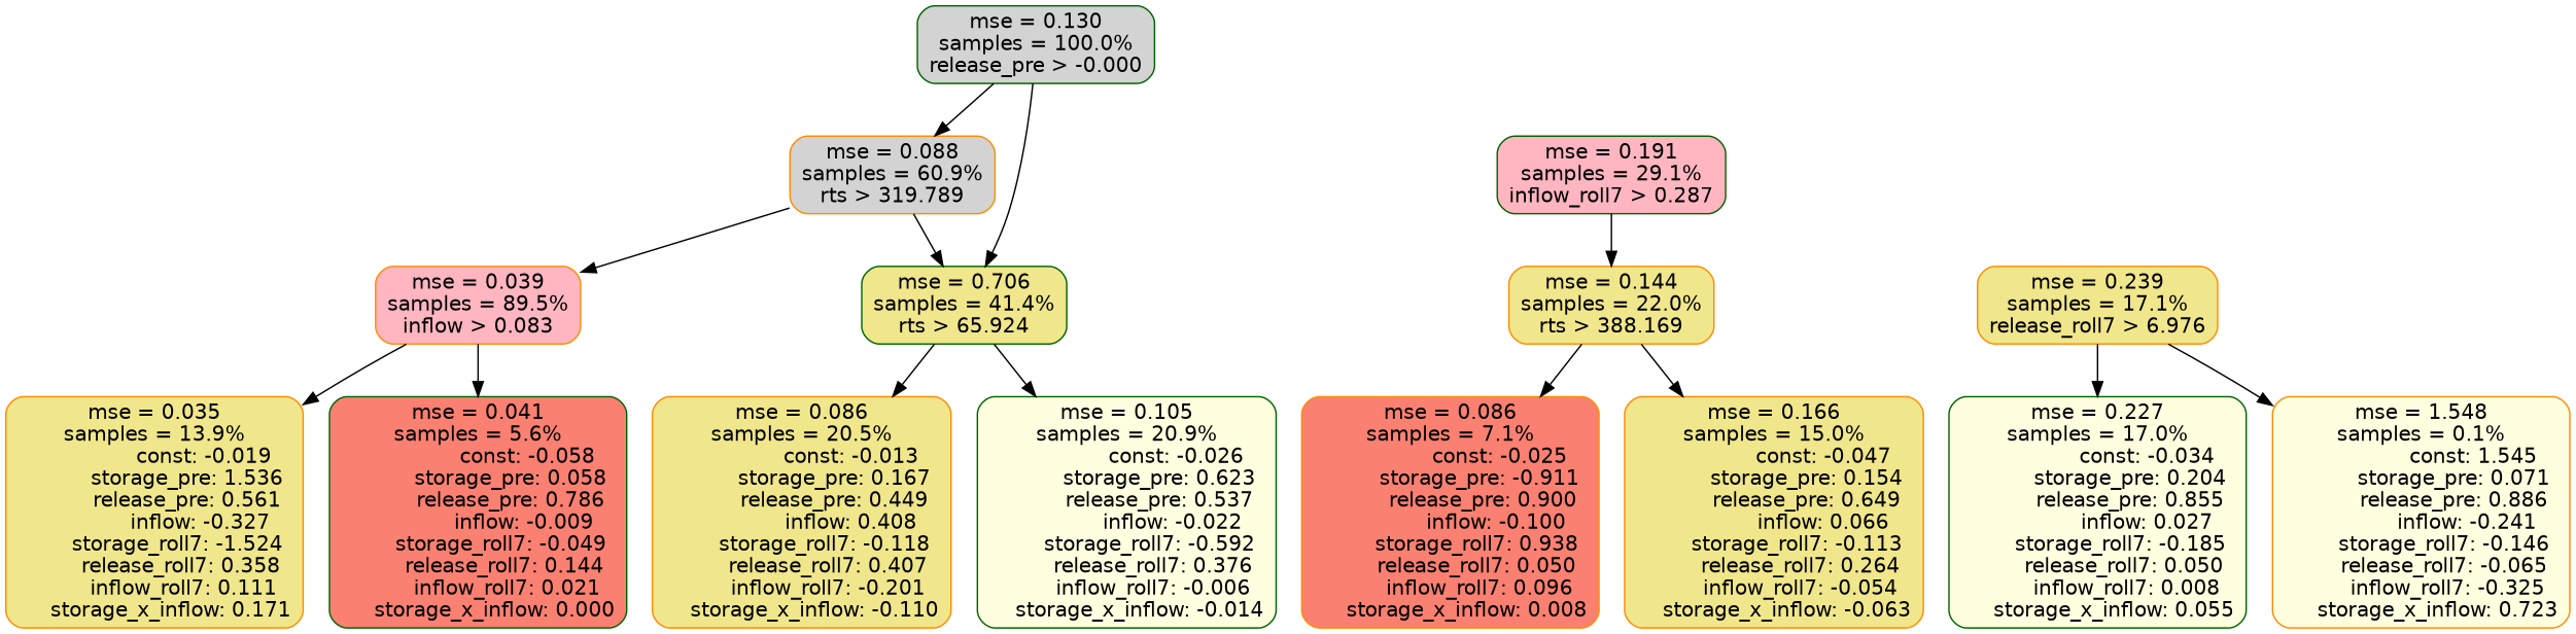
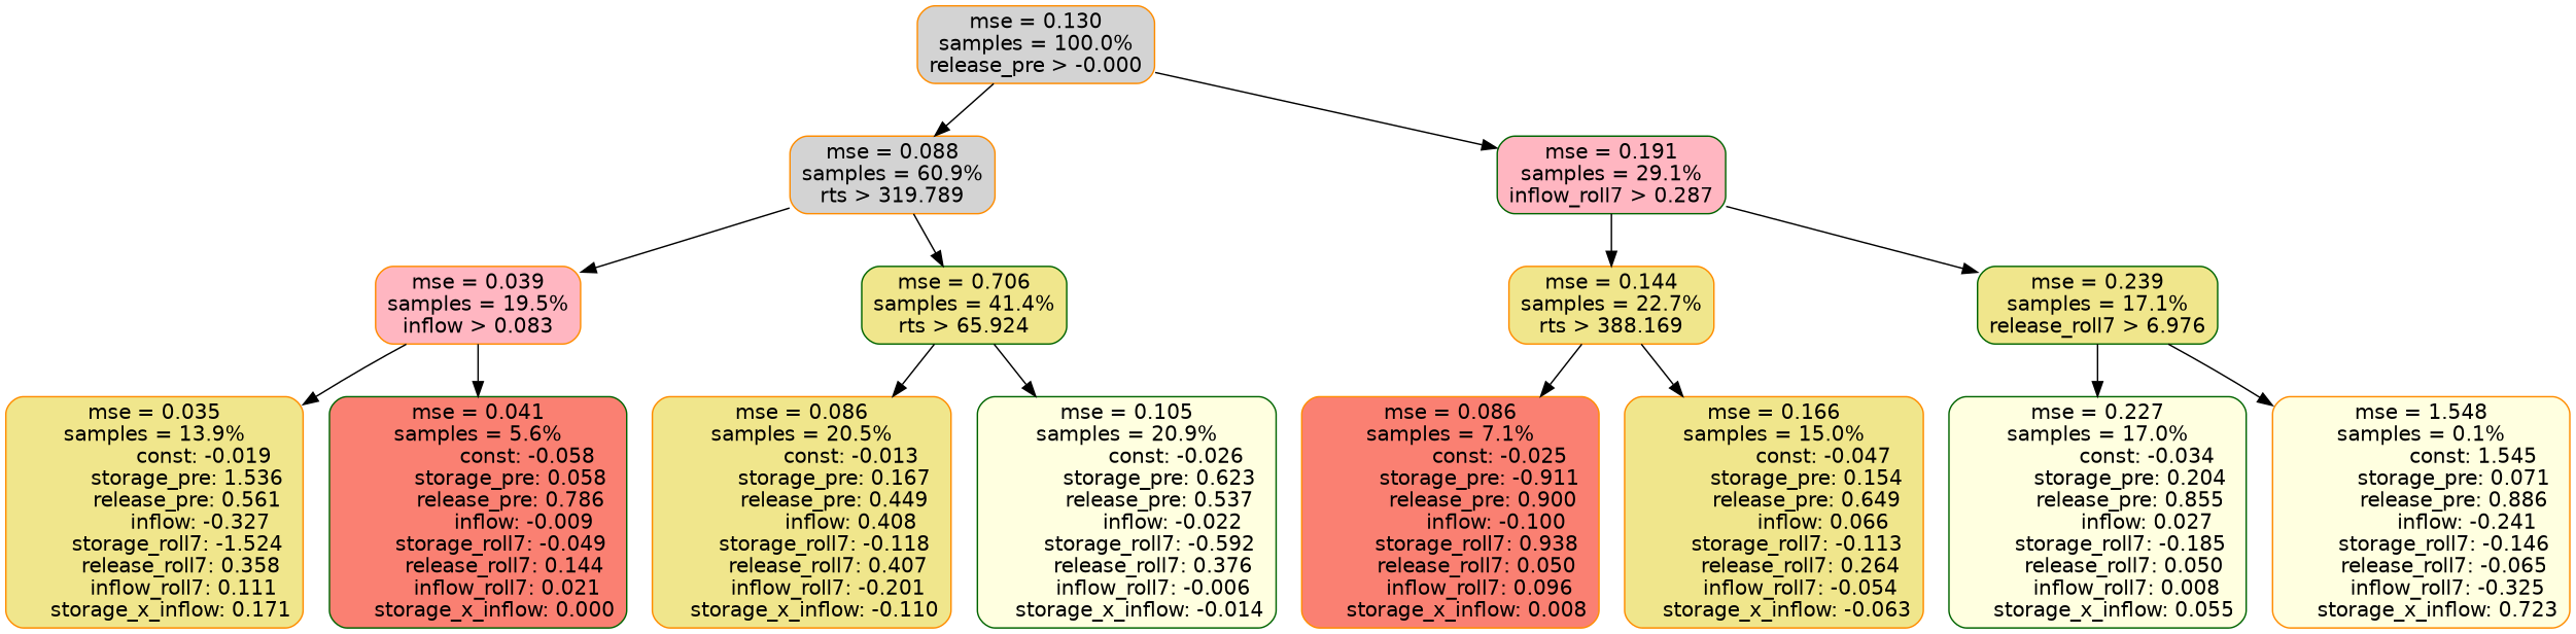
  digraph {
    node [color=darkorange fillcolor=khaki fontname=helvetica shape=rectangle style="filled, rounded"]
    edge [fontname=helvetica]
-   n1 [color=darkgreen fillcolor=lightgrey label="mse = 0.130\nsamples = 100.0%\nrelease_pre > -0.000"]
+   n1 [fillcolor=lightgrey label="mse = 0.130\nsamples = 100.0%\nrelease_pre > -0.000"]
    n2 [fillcolor=lightgrey label="mse = 0.088\nsamples = 60.9%\nrts > 319.789"]
    n3 [color=darkgreen fillcolor=lightpink label="mse = 0.191\nsamples = 29.1%\ninflow_roll7 > 0.287"]
-   n4 [fillcolor=lightpink label="mse = 0.039\nsamples = 89.5%\ninflow > 0.083"]
+   n4 [fillcolor=lightpink label="mse = 0.039\nsamples = 19.5%\ninflow > 0.083"]
    n5 [color=darkgreen label="mse = 0.706\nsamples = 41.4%\nrts > 65.924"]
-   n6 [label="mse = 0.144\nsamples = 22.0%\nrts > 388.169"]
-   n7 [label="mse = 0.239\nsamples = 17.1%\nrelease_roll7 > 6.976"]
+   n6 [label="mse = 0.144\nsamples = 22.7%\nrts > 388.169"]
+   n7 [color=darkgreen label="mse = 0.239\nsamples = 17.1%\nrelease_roll7 > 6.976"]
    n8 [label="mse = 0.035\nsamples = 13.9%\n               const: -0.019\n          storage_pre: 1.536\n          release_pre: 0.561\n              inflow: -0.327\n       storage_roll7: -1.524\n        release_roll7: 0.358\n         inflow_roll7: 0.111\n     storage_x_inflow: 0.171"]
    n9 [color=darkgreen fillcolor=salmon label="mse = 0.041\nsamples = 5.6%\n               const: -0.058\n          storage_pre: 0.058\n          release_pre: 0.786\n              inflow: -0.009\n       storage_roll7: -0.049\n        release_roll7: 0.144\n         inflow_roll7: 0.021\n     storage_x_inflow: 0.000"]
    n10 [label="mse = 0.086\nsamples = 20.5%\n               const: -0.013\n          storage_pre: 0.167\n          release_pre: 0.449\n               inflow: 0.408\n       storage_roll7: -0.118\n        release_roll7: 0.407\n        inflow_roll7: -0.201\n    storage_x_inflow: -0.110"]
    n11 [color=darkgreen fillcolor=lightyellow label="mse = 0.105\nsamples = 20.9%\n               const: -0.026\n          storage_pre: 0.623\n          release_pre: 0.537\n              inflow: -0.022\n       storage_roll7: -0.592\n        release_roll7: 0.376\n        inflow_roll7: -0.006\n    storage_x_inflow: -0.014"]
    n12 [fillcolor=salmon label="mse = 0.086\nsamples = 7.1%\n               const: -0.025\n         storage_pre: -0.911\n          release_pre: 0.900\n              inflow: -0.100\n        storage_roll7: 0.938\n        release_roll7: 0.050\n         inflow_roll7: 0.096\n     storage_x_inflow: 0.008"]
    n13 [label="mse = 0.166\nsamples = 15.0%\n               const: -0.047\n          storage_pre: 0.154\n          release_pre: 0.649\n               inflow: 0.066\n       storage_roll7: -0.113\n        release_roll7: 0.264\n        inflow_roll7: -0.054\n    storage_x_inflow: -0.063"]
    n14 [color=darkgreen fillcolor=lightyellow label="mse = 0.227\nsamples = 17.0%\n               const: -0.034\n          storage_pre: 0.204\n          release_pre: 0.855\n               inflow: 0.027\n       storage_roll7: -0.185\n        release_roll7: 0.050\n         inflow_roll7: 0.008\n     storage_x_inflow: 0.055"]
    n15 [fillcolor=lightyellow label="mse = 1.548\nsamples = 0.1%\n                const: 1.545\n          storage_pre: 0.071\n          release_pre: 0.886\n              inflow: -0.241\n       storage_roll7: -0.146\n       release_roll7: -0.065\n        inflow_roll7: -0.325\n     storage_x_inflow: 0.723"]
    n1 -> n2
-   n1 -> n5
+   n1 -> n3
    n2 -> n4
    n2 -> n5
    n3 -> n6
+   n3 -> n7
    n4 -> n8
    n4 -> n9
    n5 -> n10
    n5 -> n11
    n6 -> n12
    n6 -> n13
    n7 -> n14
    n7 -> n15
  }
